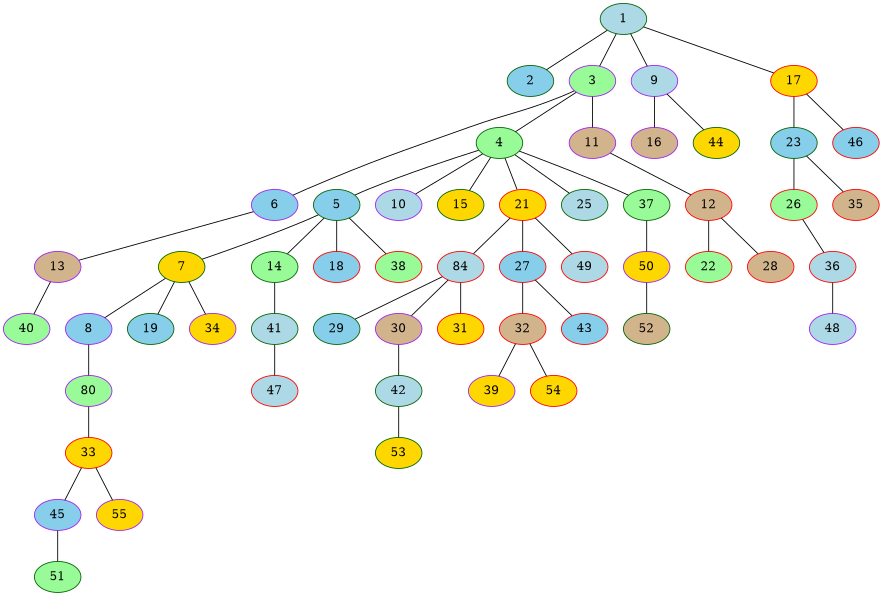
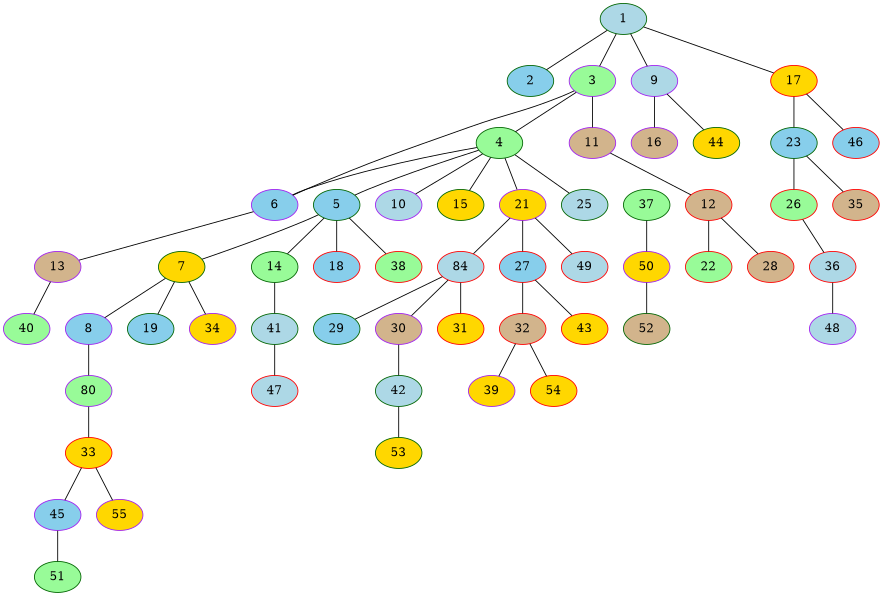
  graph {
    node [color=red fillcolor=gold style=filled]
    1 [color=darkgreen fillcolor=lightblue]
    2 [color=darkgreen fillcolor=skyblue]
    3 [color=purple fillcolor=palegreen]
    9 [color=purple fillcolor=lightblue]
    17
    4 [color=darkgreen fillcolor=palegreen]
    6 [color=purple fillcolor=skyblue]
    11 [color=purple fillcolor=tan]
    16 [color=purple fillcolor=tan]
    44 [color=darkgreen]
    23 [color=darkgreen fillcolor=skyblue]
    46 [fillcolor=skyblue]
    5 [color=darkgreen fillcolor=skyblue]
    10 [color=purple fillcolor=lightblue]
    15 [color=darkgreen]
-   21
+   21 [color=purple]
    25 [color=darkgreen fillcolor=lightblue]
    37 [color=darkgreen fillcolor=palegreen]
    13 [color=purple fillcolor=tan]
    12 [fillcolor=tan]
    7 [color=darkgreen]
    14 [color=darkgreen fillcolor=palegreen]
    18 [fillcolor=skyblue]
    38 [fillcolor=palegreen]
    n25 [fillcolor=lightblue label=84]
    27 [fillcolor=skyblue]
    49 [fillcolor=lightblue]
    50 [color=purple]
    8 [color=purple fillcolor=skyblue]
    19 [color=darkgreen fillcolor=skyblue]
    34 [color=purple]
    41 [color=darkgreen fillcolor=lightblue]
    40 [color=purple fillcolor=palegreen]
    n34 [color=purple fillcolor=palegreen label=80]
    33
    22 [fillcolor=palegreen]
    28 [fillcolor=tan]
    47 [fillcolor=lightblue]
    26 [fillcolor=palegreen]
    35 [fillcolor=tan]
    45 [color=purple fillcolor=skyblue]
    55 [color=purple]
    29 [color=darkgreen fillcolor=skyblue]
    30 [color=purple fillcolor=tan]
    31
    32 [fillcolor=tan]
-   43 [fillcolor=skyblue]
+   43
    36 [fillcolor=lightblue]
    42 [color=darkgreen fillcolor=lightblue]
    48 [color=purple fillcolor=lightblue]
    39 [color=purple]
    54
    53 [color=darkgreen]
    51 [color=darkgreen fillcolor=palegreen]
    52 [color=darkgreen fillcolor=tan]
    1 -- 2
    1 -- 3
    1 -- 9
    1 -- 17
    3 -- 4
    3 -- 6
    3 -- 11
    9 -- 16
    9 -- 44
    17 -- 23
    17 -- 46
    4 -- 5
    4 -- 10
    4 -- 15
    4 -- 21
    4 -- 25
-   4 -- 37
+   4 -- 6
    6 -- 13
    11 -- 12
    23 -- 26
    23 -- 35
    5 -- 7
    5 -- 14
    5 -- 18
    5 -- 38
    21 -- n25
    21 -- 27
    21 -- 49
    37 -- 50
    13 -- 40
    12 -- 22
    12 -- 28
    7 -- 8
    7 -- 19
    7 -- 34
    14 -- 41
    n25 -- 29
    n25 -- 30
    n25 -- 31
    27 -- 32
    27 -- 43
    50 -- 52
    8 -- n34
    41 -- 47
    n34 -- 33
    33 -- 45
    33 -- 55
    26 -- 36
    45 -- 51
    30 -- 42
    32 -- 39
    32 -- 54
    36 -- 48
    42 -- 53
  }
